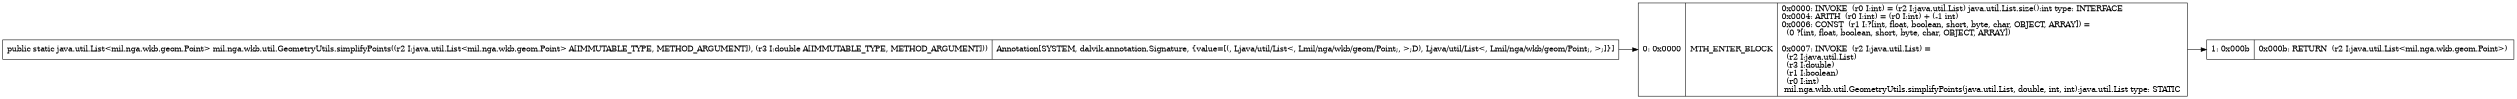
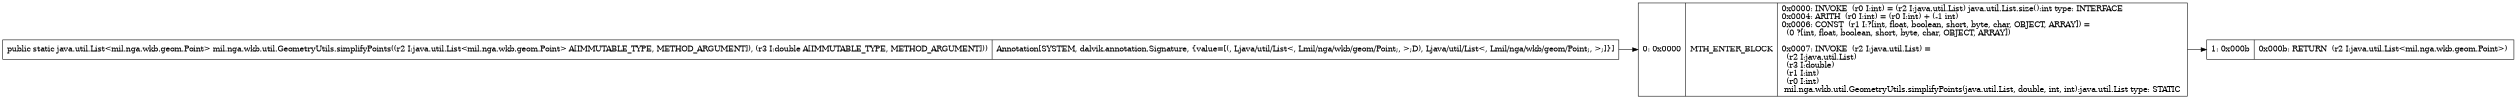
  digraph {
    rankdir=LR
    node [shape=record]
-   n1 [label="{0\:\ 0x0000|MTH_ENTER_BLOCK\l|0x0000: INVOKE  (r0 I:int) = (r2 I:java.util.List) java.util.List.size():int type: INTERFACE \l0x0004: ARITH  (r0 I:int) = (r0 I:int) + (\-1 int) \l0x0006: CONST  (r1 I:?[int, float, boolean, short, byte, char, OBJECT, ARRAY]) = \l  (0 ?[int, float, boolean, short, byte, char, OBJECT, ARRAY])\l \l0x0007: INVOKE  (r2 I:java.util.List) = \l  (r2 I:java.util.List)\l  (r3 I:double)\l  (r1 I:boolean)\l  (r0 I:int)\l mil.nga.wkb.util.GeometryUtils.simplifyPoints(java.util.List, double, int, int):java.util.List type: STATIC \l}"]
+   n1 [label="{0\:\ 0x0000|MTH_ENTER_BLOCK\l|0x0000: INVOKE  (r0 I:int) = (r2 I:java.util.List) java.util.List.size():int type: INTERFACE \l0x0004: ARITH  (r0 I:int) = (r0 I:int) + (\-1 int) \l0x0006: CONST  (r1 I:?[int, float, boolean, short, byte, char, OBJECT, ARRAY]) = \l  (0 ?[int, float, boolean, short, byte, char, OBJECT, ARRAY])\l \l0x0007: INVOKE  (r2 I:java.util.List) = \l  (r2 I:java.util.List)\l  (r3 I:double)\l  (r1 I:int)\l  (r0 I:int)\l mil.nga.wkb.util.GeometryUtils.simplifyPoints(java.util.List, double, int, int):java.util.List type: STATIC \l}"]
    n2 [label="{1\:\ 0x000b|0x000b: RETURN  (r2 I:java.util.List\<mil.nga.wkb.geom.Point\>) \l}"]
    n3 [label="{public static java.util.List\<mil.nga.wkb.geom.Point\> mil.nga.wkb.util.GeometryUtils.simplifyPoints((r2 I:java.util.List\<mil.nga.wkb.geom.Point\> A[IMMUTABLE_TYPE, METHOD_ARGUMENT]), (r3 I:double A[IMMUTABLE_TYPE, METHOD_ARGUMENT]))  | Annotation[SYSTEM, dalvik.annotation.Signature, \{value=[(, Ljava\/util\/List\<, Lmil\/nga\/wkb\/geom\/Point;, \>;D), Ljava\/util\/List\<, Lmil\/nga\/wkb\/geom\/Point;, \>;]\}]\l}"]
    n1 -> n2
    n3 -> n1
  }
